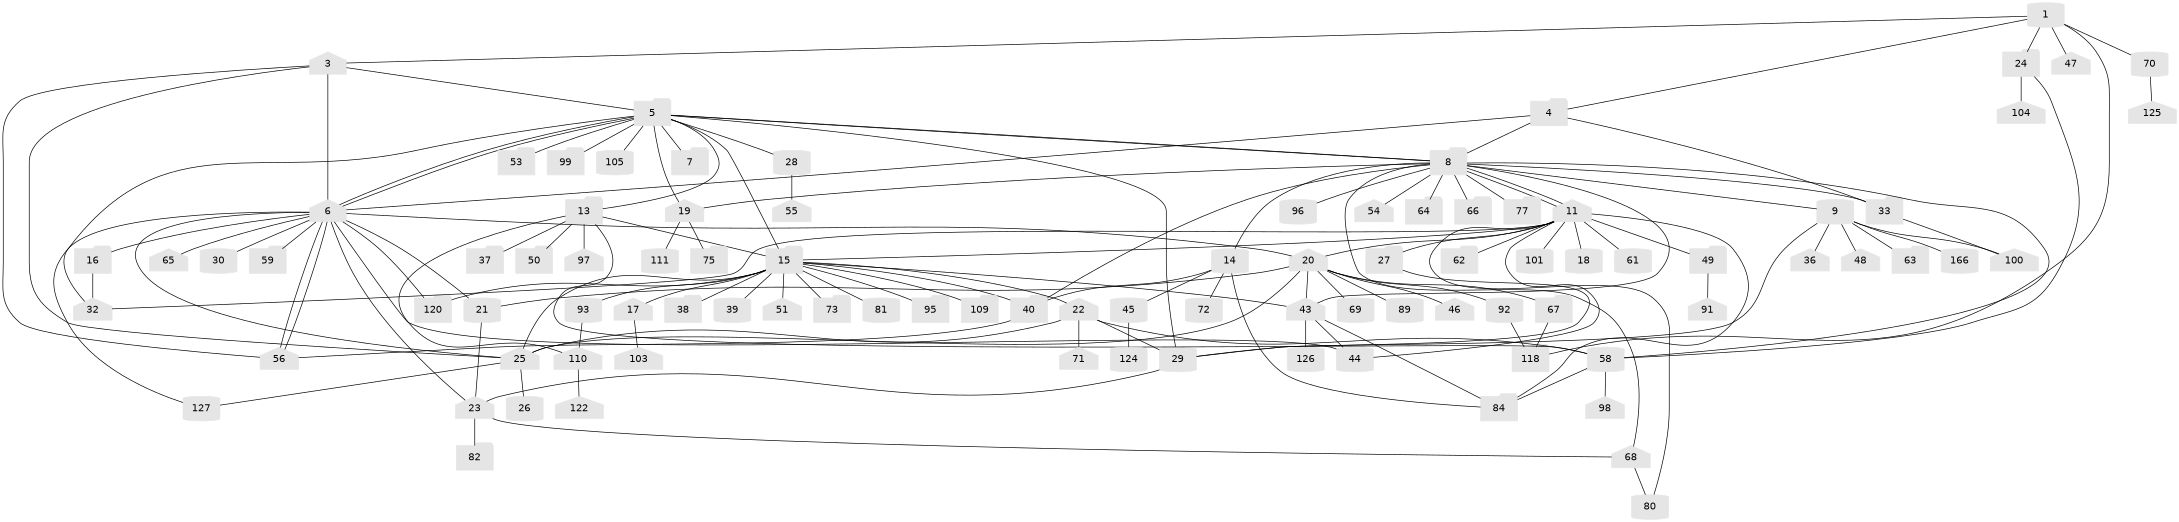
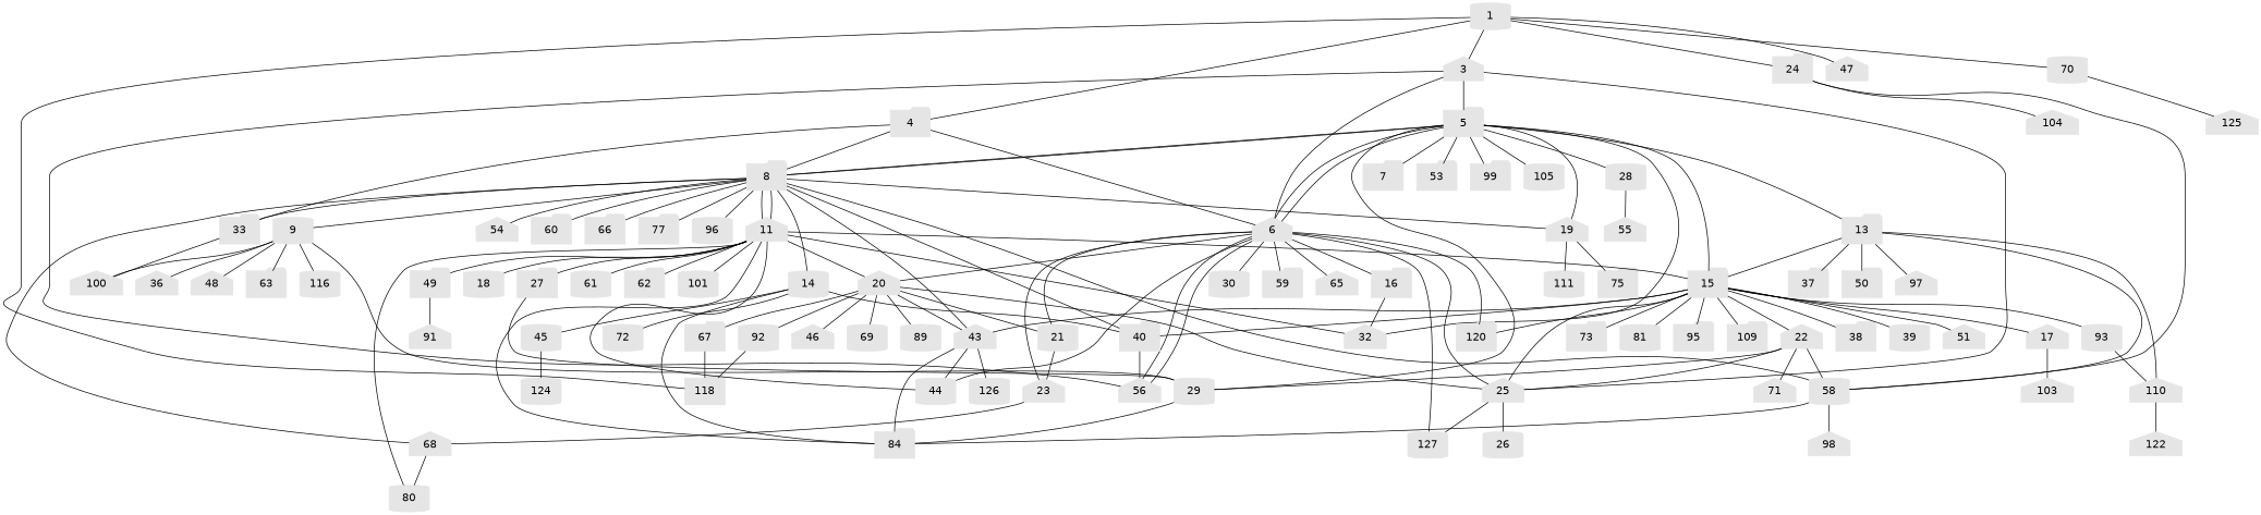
  graph {
    fontname="DejaVu Sans"
    node [color=gray90 fontname="DejaVu Sans" shape=folder style=filled]
    edge [fontname="DejaVu Sans"]
    1 [shape=cylinder super="+2"]
    3 [shape=house super="+34"]
    4
    24
    47 [shape=house]
    70 [shape=cylinder super="+102"]
    118
    5 [super="+10"]
    6 [shape=house super="+12"]
    25 [shape=house super="+107"]
    56 [shape=house]
    8 [super="+119"]
    33 [super="+35"]
    58 [shape=cylinder]
    104 [shape=house]
    125 [shape=house]
    7
    13 [super="+87"]
    15 [super="+78"]
    19 [shape=house super="+79"]
    28 [shape=cylinder]
    29 [shape=cylinder super="+85"]
    32 [shape=house super="+76"]
    53 [super="+83"]
    99
    105 [shape=cylinder]
    16 [super="+106"]
    20 [shape=house super="+57"]
    21 [shape=cylinder]
    23 [shape=house super="+94"]
    30 [shape=cylinder]
    44 [shape=cylinder super="+60"]
    59
    65 [shape=house]
    120
    127 [shape=cylinder]
    26 [shape=cylinder super="+42"]
    9 [shape=cylinder super="+31"]
    11 [shape=house super="+86"]
    14 [shape=cylinder super="+41"]
    40
    43 [shape=house super="+52"]
    54 [shape=house]
-   64
+   64 [label=60]
    66
    68 [shape=house super="+123"]
    77
    96 [shape=cylinder]
    100 [shape=house]
    37
    50
    97 [shape=house]
    110 [shape=house super="+114"]
    17 [shape=house super="+88"]
    22 [shape=house super="+117"]
    38
    39 [shape=cylinder]
    51 [shape=house]
    73
    81 [shape=cylinder]
    93 [shape=cylinder]
    95
    109
    75
    111 [shape=cylinder]
    55 [shape=house]
    84 [super="+115"]
    46 [shape=house]
    67
    69 [shape=cylinder]
    89 [shape=cylinder super="+90"]
    92 [shape=cylinder super="+113"]
-   82
    36 [shape=house]
    48 [shape=house]
    63
-   116 [shape=cylinder label=166]
+   116 [shape=cylinder]
    18 [shape=cylinder]
    27
    49
    61 [shape=cylinder super="+108"]
    62
    80 [shape=cylinder]
    101 [shape=cylinder]
    45 [shape=cylinder]
    72 [shape=cylinder]
    126 [shape=cylinder]
    98 [shape=house]
    91 [shape=house]
    122 [shape=house]
    124 [shape=cylinder]
    103 [shape=house]
    71 [shape=house]
    1 -- 3
    1 -- 4
    1 -- 24
    1 -- 47
    1 -- 70
    1 -- 118
    3 -- 5
    3 -- 6
    3 -- 25
    3 -- 56
    4 -- 6
    4 -- 8
    4 -- 33
    24 -- 58
    24 -- 104
    70 -- 125
    5 -- 6
    5 -- 6
    5 -- 8
    5 -- 8
    5 -- 7
    5 -- 13
    5 -- 15
    5 -- 19
    5 -- 28
    5 -- 29
    5 -- 32
    5 -- 53
    5 -- 99
    5 -- 105
    6 -- 25
    6 -- 56
    6 -- 56
    6 -- 16
    6 -- 20
    6 -- 21
    6 -- 23
    6 -- 30
    6 -- 44
    6 -- 59
    6 -- 65
    6 -- 120
    6 -- 127
    25 -- 127
    25 -- 26
    8 -- 33
    8 -- 58
    8 -- 19
    8 -- 9
    8 -- 11
    8 -- 11
    8 -- 14
    8 -- 40
    8 -- 43
    8 -- 54
    8 -- 64
    8 -- 66
    8 -- 68
    8 -- 77
    8 -- 96
    33 -- 100
    58 -- 84
    58 -- 98
    13 -- 58
    13 -- 15
    13 -- 37
    13 -- 50
    13 -- 97
    13 -- 110
    15 -- 25
    15 -- 120
    15 -- 40
    15 -- 43
    15 -- 17
    15 -- 22
    15 -- 38
    15 -- 39
    15 -- 51
    15 -- 73
    15 -- 81
    15 -- 93
    15 -- 95
    15 -- 109
    19 -- 75
    19 -- 111
    28 -- 55
-   29 -- 23
+   29 -- 84
    16 -- 32
    20 -- 25
    20 -- 21
    20 -- 43
    20 -- 46
    20 -- 67
    20 -- 69
    20 -- 89
    20 -- 92
    21 -- 23
    23 -- 68
-   23 -- 82
    9 -- 29
    9 -- 100
    9 -- 36
    9 -- 48
    9 -- 63
    9 -- 116
    11 -- 15
    11 -- 32
    11 -- 20
    11 -- 44
    11 -- 84
    11 -- 18
    11 -- 27
    11 -- 49
    11 -- 61
    11 -- 62
    11 -- 80
    11 -- 101
    14 -- 40
    14 -- 84
    14 -- 45
    14 -- 72
    40 -- 56
    43 -- 44
    43 -- 84
    43 -- 126
    68 -- 80
    110 -- 122
    17 -- 103
    22 -- 25
    22 -- 58
    22 -- 29
    22 -- 71
    93 -- 110
    67 -- 118
    92 -- 118
    27 -- 29
    49 -- 91
    45 -- 124
  }
